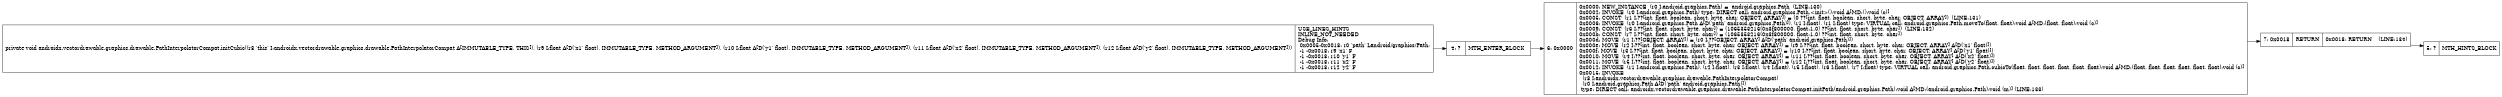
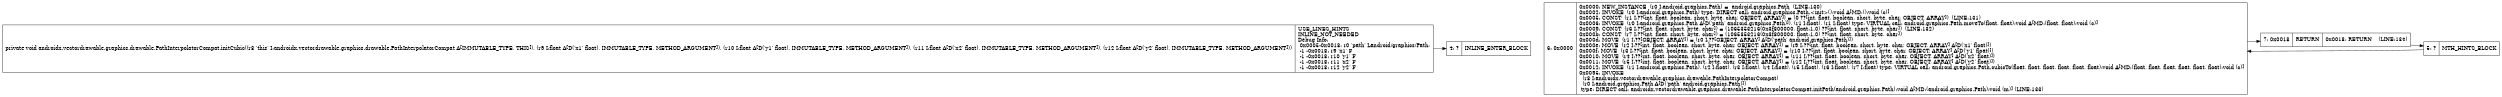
  digraph {
    rankdir=LR
    node [shape=record]
-   n1 [label="{4\:\ ?|MTH_ENTER_BLOCK\l}"]
-   n2 [label="{6\:\ 0x0000|0x0000: NEW_INSTANCE  (r0 I:android.graphics.Path) =  android.graphics.Path  (LINE:130)\l0x0002: INVOKE  (r0 I:android.graphics.Path) type: DIRECT call: android.graphics.Path.\<init\>():void A[MD:():void (c)]\l0x0005: CONST  (r1 I:??[int, float, boolean, short, byte, char, OBJECT, ARRAY]) = (0 ??[int, float, boolean, short, byte, char, OBJECT, ARRAY])  (LINE:131)\l0x0006: INVOKE  (r0 I:android.graphics.Path A[D('path' android.graphics.Path)]), (r1 I:float), (r1 I:float) type: VIRTUAL call: android.graphics.Path.moveTo(float, float):void A[MD:(float, float):void (c)]\l0x0009: CONST  (r6 I:??[int, float, short, byte, char]) = (1065353216(0x3f800000, float:1.0) ??[int, float, short, byte, char])  (LINE:132)\l0x000b: CONST  (r7 I:??[int, float, short, byte, char]) = (1065353216(0x3f800000, float:1.0) ??[int, float, short, byte, char]) \l0x000d: MOVE  (r1 I:??[OBJECT, ARRAY]) = (r0 I:??[OBJECT, ARRAY] A[D('path' android.graphics.Path)]) \l0x000e: MOVE  (r2 I:??[int, float, boolean, short, byte, char, OBJECT, ARRAY]) = (r9 I:??[int, float, boolean, short, byte, char, OBJECT, ARRAY] A[D('x1' float)]) \l0x000f: MOVE  (r3 I:??[int, float, boolean, short, byte, char, OBJECT, ARRAY]) = (r10 I:??[int, float, boolean, short, byte, char, OBJECT, ARRAY] A[D('y1' float)]) \l0x0010: MOVE  (r4 I:??[int, float, boolean, short, byte, char, OBJECT, ARRAY]) = (r11 I:??[int, float, boolean, short, byte, char, OBJECT, ARRAY] A[D('x2' float)]) \l0x0011: MOVE  (r5 I:??[int, float, boolean, short, byte, char, OBJECT, ARRAY]) = (r12 I:??[int, float, boolean, short, byte, char, OBJECT, ARRAY] A[D('y2' float)]) \l0x0012: INVOKE  (r1 I:android.graphics.Path), (r2 I:float), (r3 I:float), (r4 I:float), (r5 I:float), (r6 I:float), (r7 I:float) type: VIRTUAL call: android.graphics.Path.cubicTo(float, float, float, float, float, float):void A[MD:(float, float, float, float, float, float):void (c)]\l0x0015: INVOKE  \l  (r8 I:androidx.vectordrawable.graphics.drawable.PathInterpolatorCompat)\l  (r0 I:android.graphics.Path A[D('path' android.graphics.Path)])\l type: DIRECT call: androidx.vectordrawable.graphics.drawable.PathInterpolatorCompat.initPath(android.graphics.Path):void A[MD:(android.graphics.Path):void (m)] (LINE:133)\l}"]
+   n1 [label="{4\:\ ?|INLINE_ENTER_BLOCK\l}"]
+   n2 [label="{6\:\ 0x0000|0x0000: NEW_INSTANCE  (r0 I:android.graphics.Path) =  android.graphics.Path  (LINE:130)\l0x0002: INVOKE  (r0 I:android.graphics.Path) type: DIRECT call: android.graphics.Path.\<init\>():void A[MD:():void (c)]\l0x0005: CONST  (r1 I:??[int, float, boolean, short, byte, char, OBJECT, ARRAY]) = (0 ??[int, float, boolean, short, byte, char, OBJECT, ARRAY])  (LINE:131)\l0x0006: INVOKE  (r0 I:android.graphics.Path A[D('path' android.graphics.Path)]), (r1 I:float), (r1 I:float) type: VIRTUAL call: android.graphics.Path.moveTo(float, float):void A[MD:(float, float):void (c)]\l0x0009: CONST  (r6 I:??[int, float, short, byte, char]) = (1065353216(0x3f800000, float:1.0) ??[int, float, short, byte, char])  (LINE:132)\l0x000b: CONST  (r7 I:??[int, float, short, byte, char]) = (1065353216(0x3f800000, float:1.0) ??[int, float, short, byte, char]) \l0x000d: MOVE  (r1 I:??[OBJECT, ARRAY]) = (r0 I:??[OBJECT, ARRAY] A[D('path' android.graphics.Path)]) \l0x000e: MOVE  (r2 I:??[int, float, boolean, short, byte, char, OBJECT, ARRAY]) = (r9 I:??[int, float, boolean, short, byte, char, OBJECT, ARRAY] A[D('x1' float)]) \l0x000f: MOVE  (r3 I:??[int, float, boolean, short, byte, char, OBJECT, ARRAY]) = (r10 I:??[int, float, boolean, short, byte, char, OBJECT, ARRAY] A[D('y1' float)]) \l0x0010: MOVE  (r4 I:??[int, float, boolean, short, byte, char, OBJECT, ARRAY]) = (r11 I:??[int, float, boolean, short, byte, char, OBJECT, ARRAY] A[D('x2' float)]) \l0x0011: MOVE  (r5 I:??[int, float, boolean, short, byte, char, OBJECT, ARRAY]) = (r12 I:??[int, float, boolean, short, byte, char, OBJECT, ARRAY] A[D('y2' float)]) \l0x0012: INVOKE  (r1 I:android.graphics.Path), (r2 I:float), (r3 I:float), (r4 I:float), (r5 I:float), (r6 I:float), (r7 I:float) type: VIRTUAL call: android.graphics.Path.cubicTo(float, float, float, float, float, float):void A[MD:(float, float, float, float, float, float):void (c)]\l0x0095: INVOKE  \l  (r8 I:androidx.vectordrawable.graphics.drawable.PathInterpolatorCompat)\l  (r0 I:android.graphics.Path A[D('path' android.graphics.Path)])\l type: DIRECT call: androidx.vectordrawable.graphics.drawable.PathInterpolatorCompat.initPath(android.graphics.Path):void A[MD:(android.graphics.Path):void (m)] (LINE:133)\l}"]
    n3 [label="{7\:\ 0x0018|RETURN\l|0x0018: RETURN    (LINE:134)\l}"]
    n4 [label="{5\:\ ?|MTH_HINTS_BLOCK\l}"]
    n5 [label="{private void androidx.vectordrawable.graphics.drawable.PathInterpolatorCompat.initCubic((r8 'this' I:androidx.vectordrawable.graphics.drawable.PathInterpolatorCompat A[IMMUTABLE_TYPE, THIS]), (r9 I:float A[D('x1' float), IMMUTABLE_TYPE, METHOD_ARGUMENT]), (r10 I:float A[D('y1' float), IMMUTABLE_TYPE, METHOD_ARGUMENT]), (r11 I:float A[D('x2' float), IMMUTABLE_TYPE, METHOD_ARGUMENT]), (r12 I:float A[D('y2' float), IMMUTABLE_TYPE, METHOD_ARGUMENT]))  | USE_LINES_HINTS\lINLINE_NOT_NEEDED\lDebug Info:\l  0x0005\-0x0018: r0 'path' Landroid\/graphics\/Path;\l  \-1 \-0x0018: r9 'x1' F\l  \-1 \-0x0018: r10 'y1' F\l  \-1 \-0x0018: r11 'x2' F\l  \-1 \-0x0018: r12 'y2' F\l}"]
-   n1 -> n2
+   n4 -> n2
    n2 -> n3
    n3 -> n4
    n5 -> n1
  }
